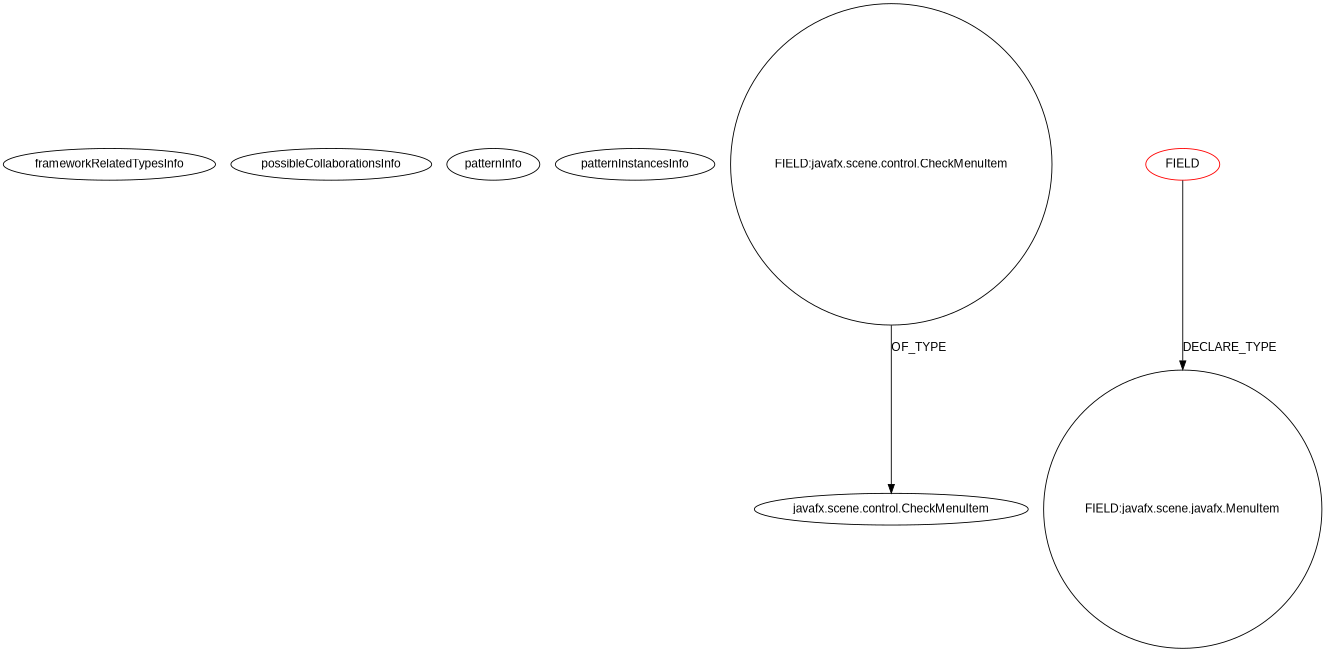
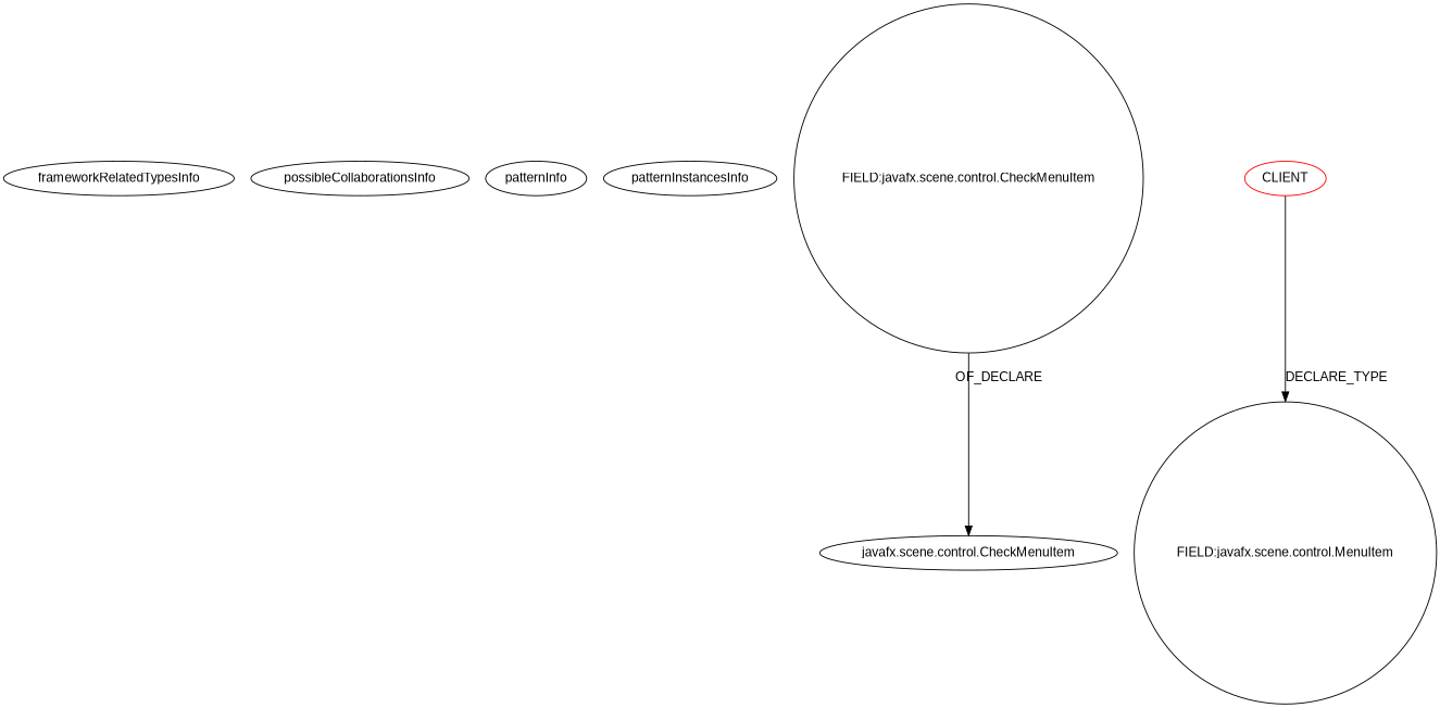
  digraph {
    fontname="Liberation Sans"
    node [fontname="Liberation Sans"]
    edge [fontname="Liberation Sans"]
    frameworkRelatedTypesInfo
    possibleCollaborationsInfo
    patternInfo [frequency=2.0 patternRootClient=0]
    patternInstancesInfo [0="SlyJack0-SpecBoard~/SlyJack0-SpecBoard/SpecBoard-master/src/specboard/ui/SoundCellMenu.java~SoundCellMenu~1233" 1="JustinAarden-C2J-Stamboom~/JustinAarden-C2J-Stamboom/C2J-Stamboom-master/src/stamboom/gui/StamboomFXController.java~StamboomFXController~734"]
    n5 [isFrameworkType=false label="javafx.scene.control.CheckMenuItem" vertexType=FRAMEWORK_CLASS_TYPE]
    n6 [isFrameworkType=false label="FIELD:javafx.scene.control.CheckMenuItem" shape=circle vertexType=FIELD_DECLARATION]
-   n7 [color=red isFrameworkType=false label=FIELD vertexType=ROOT_CLIENT_CLASS_DECLARATION]
-   n8 [isFrameworkType=false label="FIELD:javafx.scene.javafx.MenuItem" shape=circle vertexType=FIELD_DECLARATION]
-   n6 -> n5 [label=OF_TYPE]
+   n7 [color=red isFrameworkType=false label=CLIENT vertexType=ROOT_CLIENT_CLASS_DECLARATION]
+   n8 [isFrameworkType=false label="FIELD:javafx.scene.control.MenuItem" shape=circle vertexType=FIELD_DECLARATION]
+   n6 -> n5 [label=OF_DECLARE]
    n7 -> n8 [label=DECLARE_TYPE]
  }
